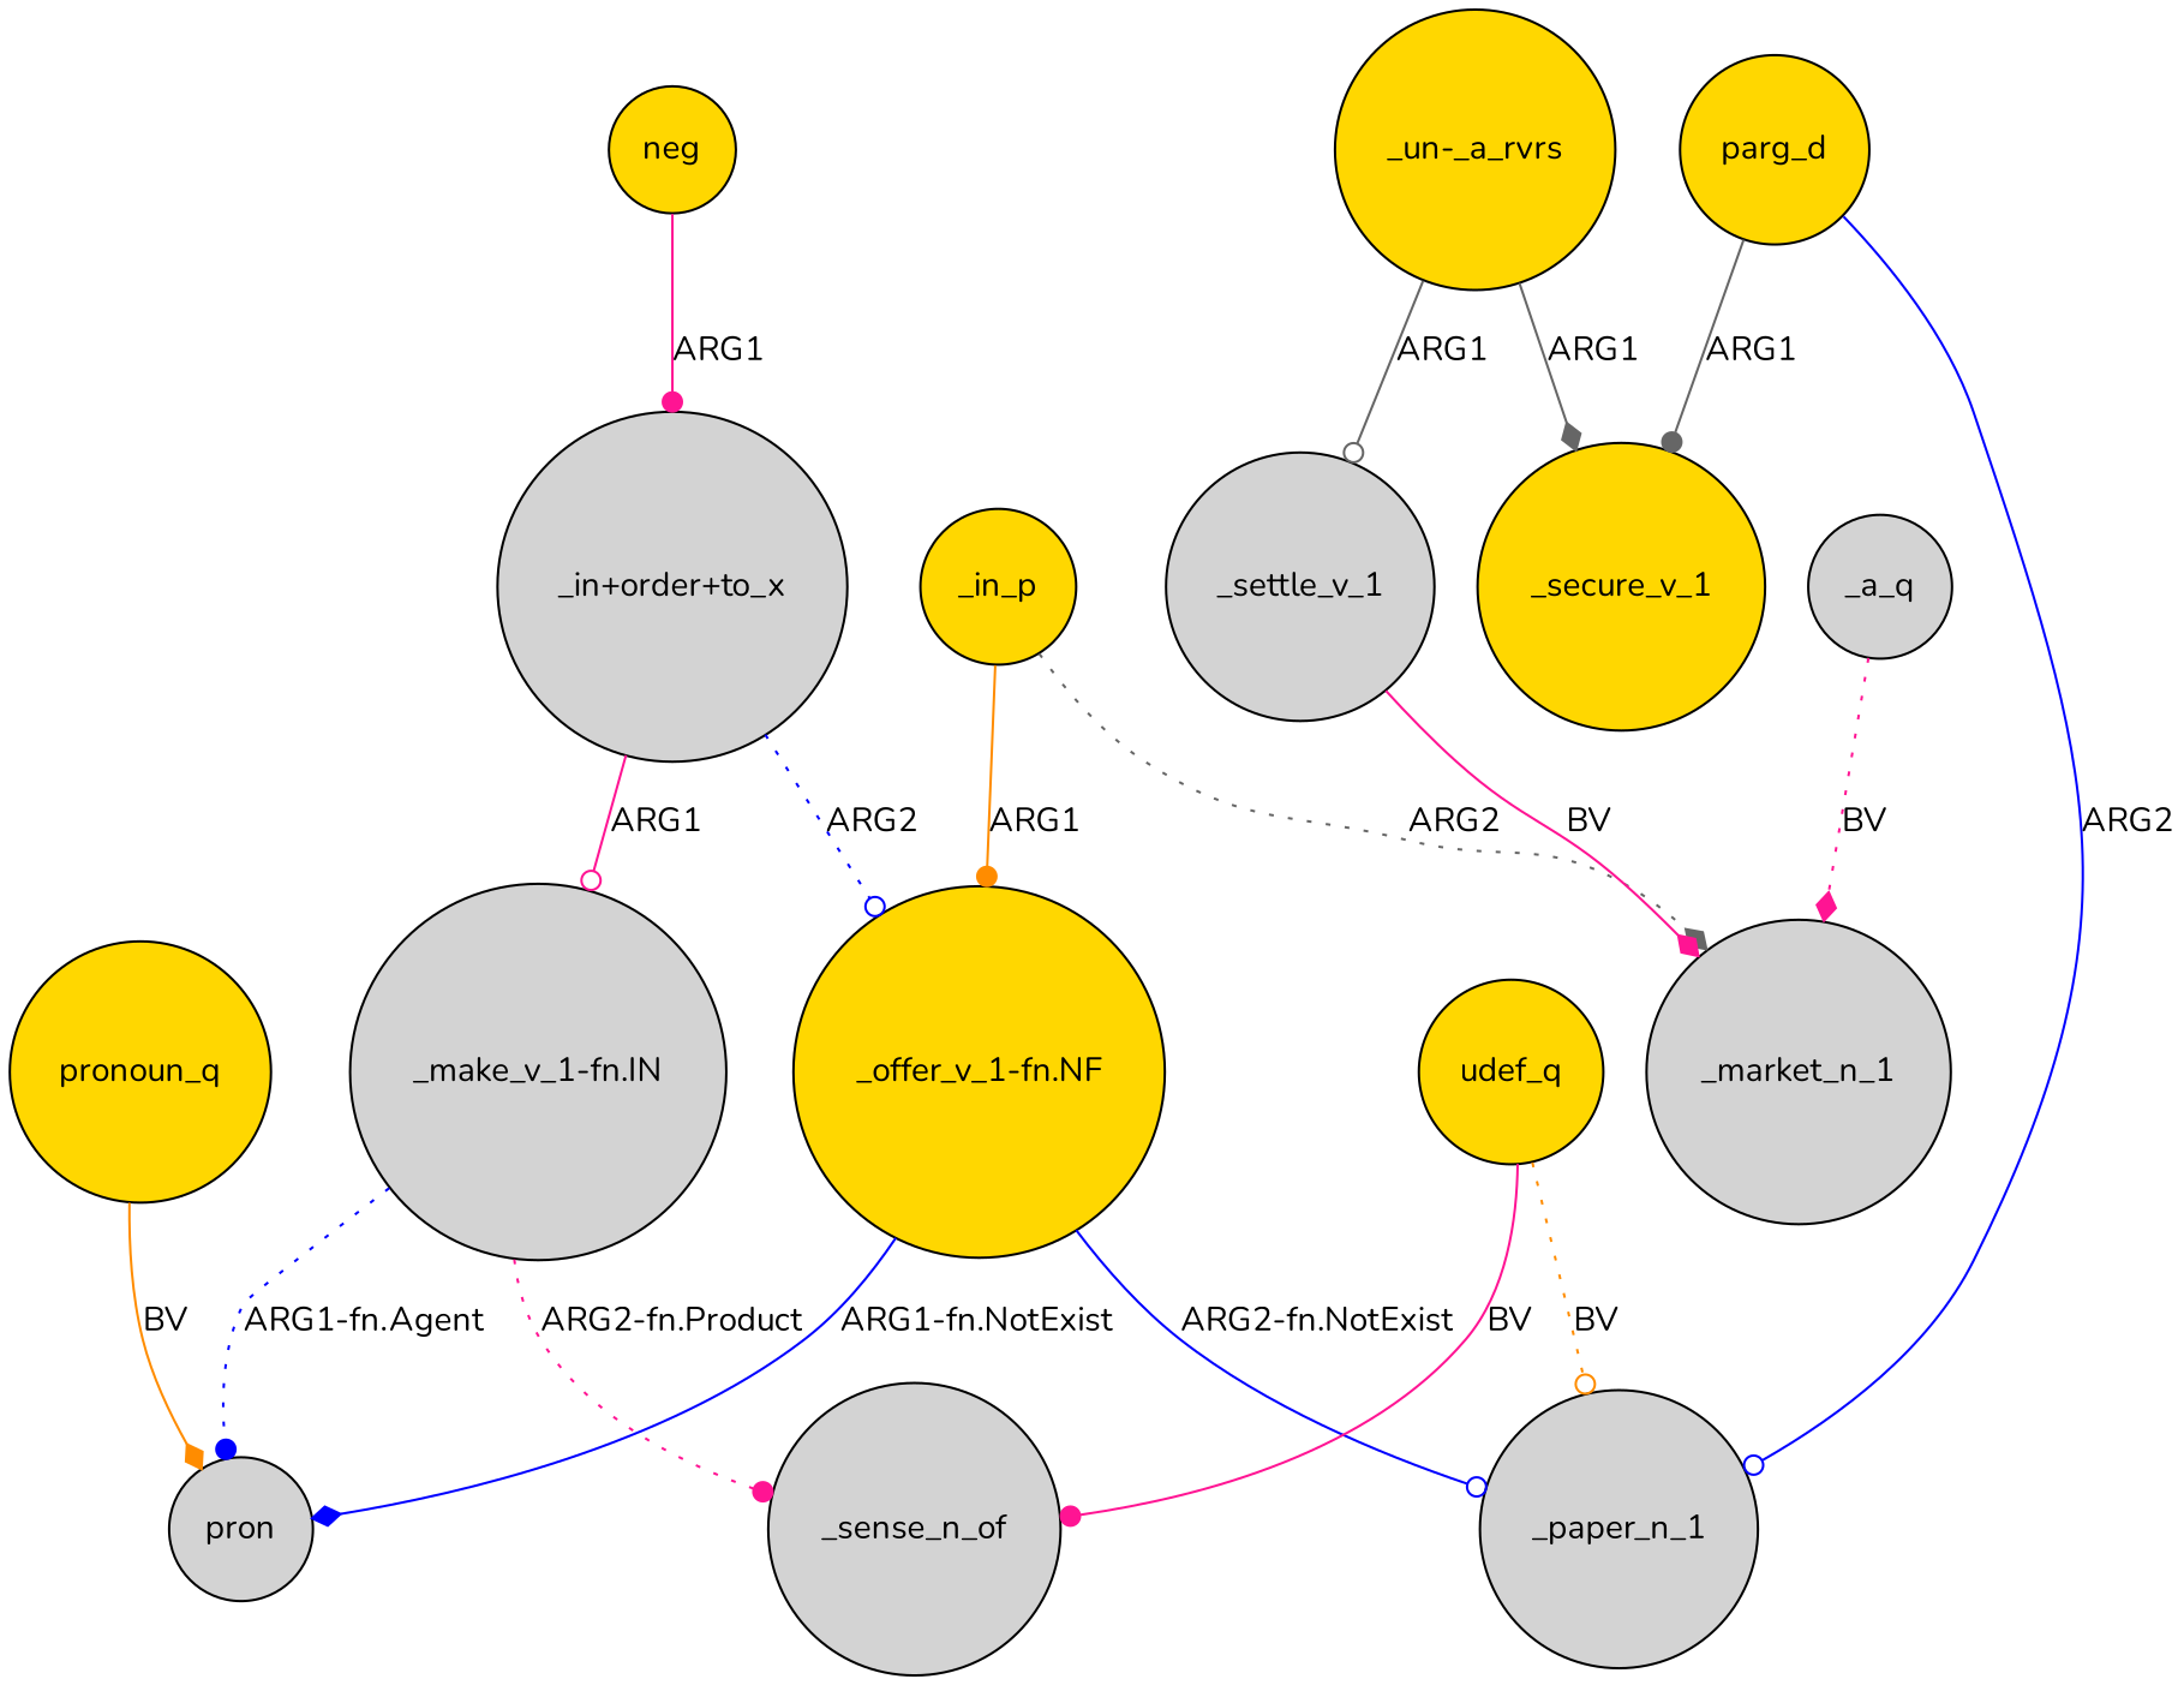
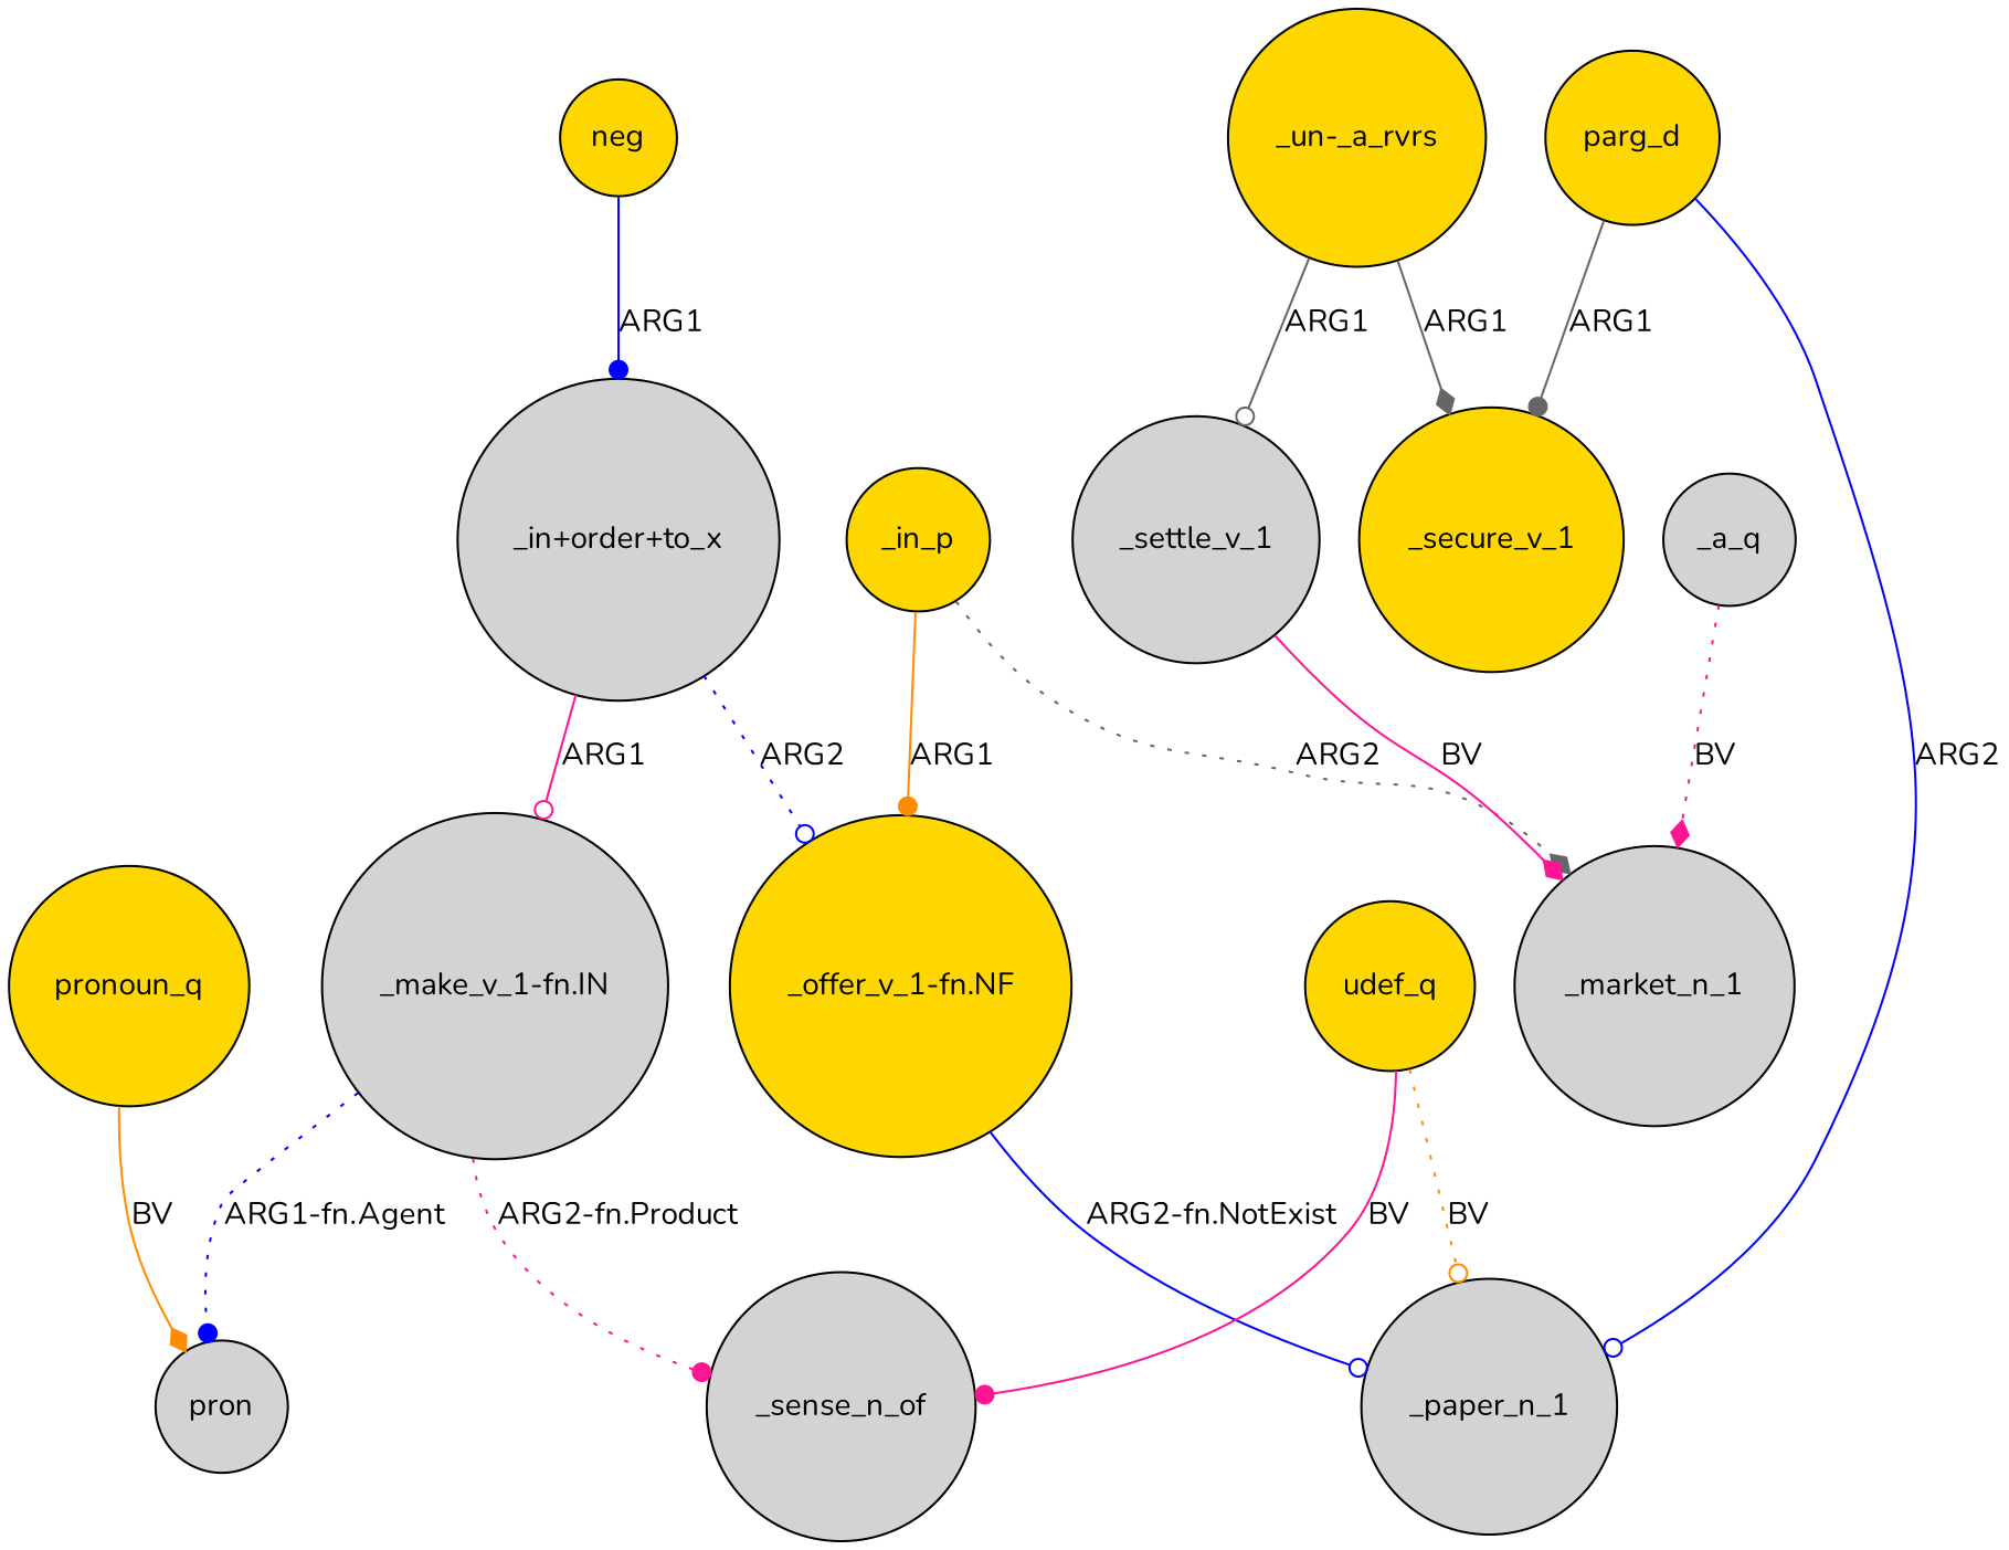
  digraph {
    fontname=Nunito
    node [fillcolor=gold fontname=Nunito shape=circle style=filled]
    edge [arrowhead=dot color=blue fontname=Nunito style=solid]
    _in_p
    "_offer_v_1-fn.NF"
    _market_n_1 [fillcolor=lightgrey]
    _paper_n_1 [fillcolor=lightgrey]
    pron [fillcolor=lightgrey]
    _settle_v_1 [fillcolor=lightgrey]
    "_in+order+to_x" [fillcolor=lightgrey]
    "_make_v_1-fn.IN" [fillcolor=lightgrey]
    _sense_n_of [fillcolor=lightgrey]
    neg
    parg_d
    _secure_v_1
    pronoun_q
    "_un-_a_rvrs"
    udef_q
    _a_q [fillcolor=lightgrey]
    _in_p -> "_offer_v_1-fn.NF" [color=darkorange label=ARG1]
    _in_p -> _market_n_1 [arrowhead=diamond color=gray40 label=ARG2 style=dotted]
    "_offer_v_1-fn.NF" -> _paper_n_1 [arrowhead=odot label="ARG2-fn.NotExist"]
-   "_offer_v_1-fn.NF" -> pron [arrowhead=diamond label="ARG1-fn.NotExist"]
    _settle_v_1 -> _market_n_1 [arrowhead=diamond color=deeppink label=BV]
    "_in+order+to_x" -> "_offer_v_1-fn.NF" [arrowhead=odot label=ARG2 style=dotted]
    "_in+order+to_x" -> "_make_v_1-fn.IN" [arrowhead=odot color=deeppink label=ARG1]
    "_make_v_1-fn.IN" -> pron [label="ARG1-fn.Agent" style=dotted]
    "_make_v_1-fn.IN" -> _sense_n_of [color=deeppink label="ARG2-fn.Product" style=dotted]
-   neg -> "_in+order+to_x" [color=deeppink label=ARG1]
+   neg -> "_in+order+to_x" [label=ARG1]
    parg_d -> _paper_n_1 [arrowhead=odot label=ARG2]
    parg_d -> _secure_v_1 [color=gray40 label=ARG1]
    pronoun_q -> pron [arrowhead=diamond color=darkorange label=BV]
    "_un-_a_rvrs" -> _settle_v_1 [arrowhead=odot color=gray40 label=ARG1]
    "_un-_a_rvrs" -> _secure_v_1 [arrowhead=diamond color=gray40 label=ARG1]
    udef_q -> _paper_n_1 [arrowhead=odot color=darkorange label=BV style=dotted]
    udef_q -> _sense_n_of [color=deeppink label=BV]
    _a_q -> _market_n_1 [arrowhead=diamond color=deeppink label=BV style=dotted]
  }
